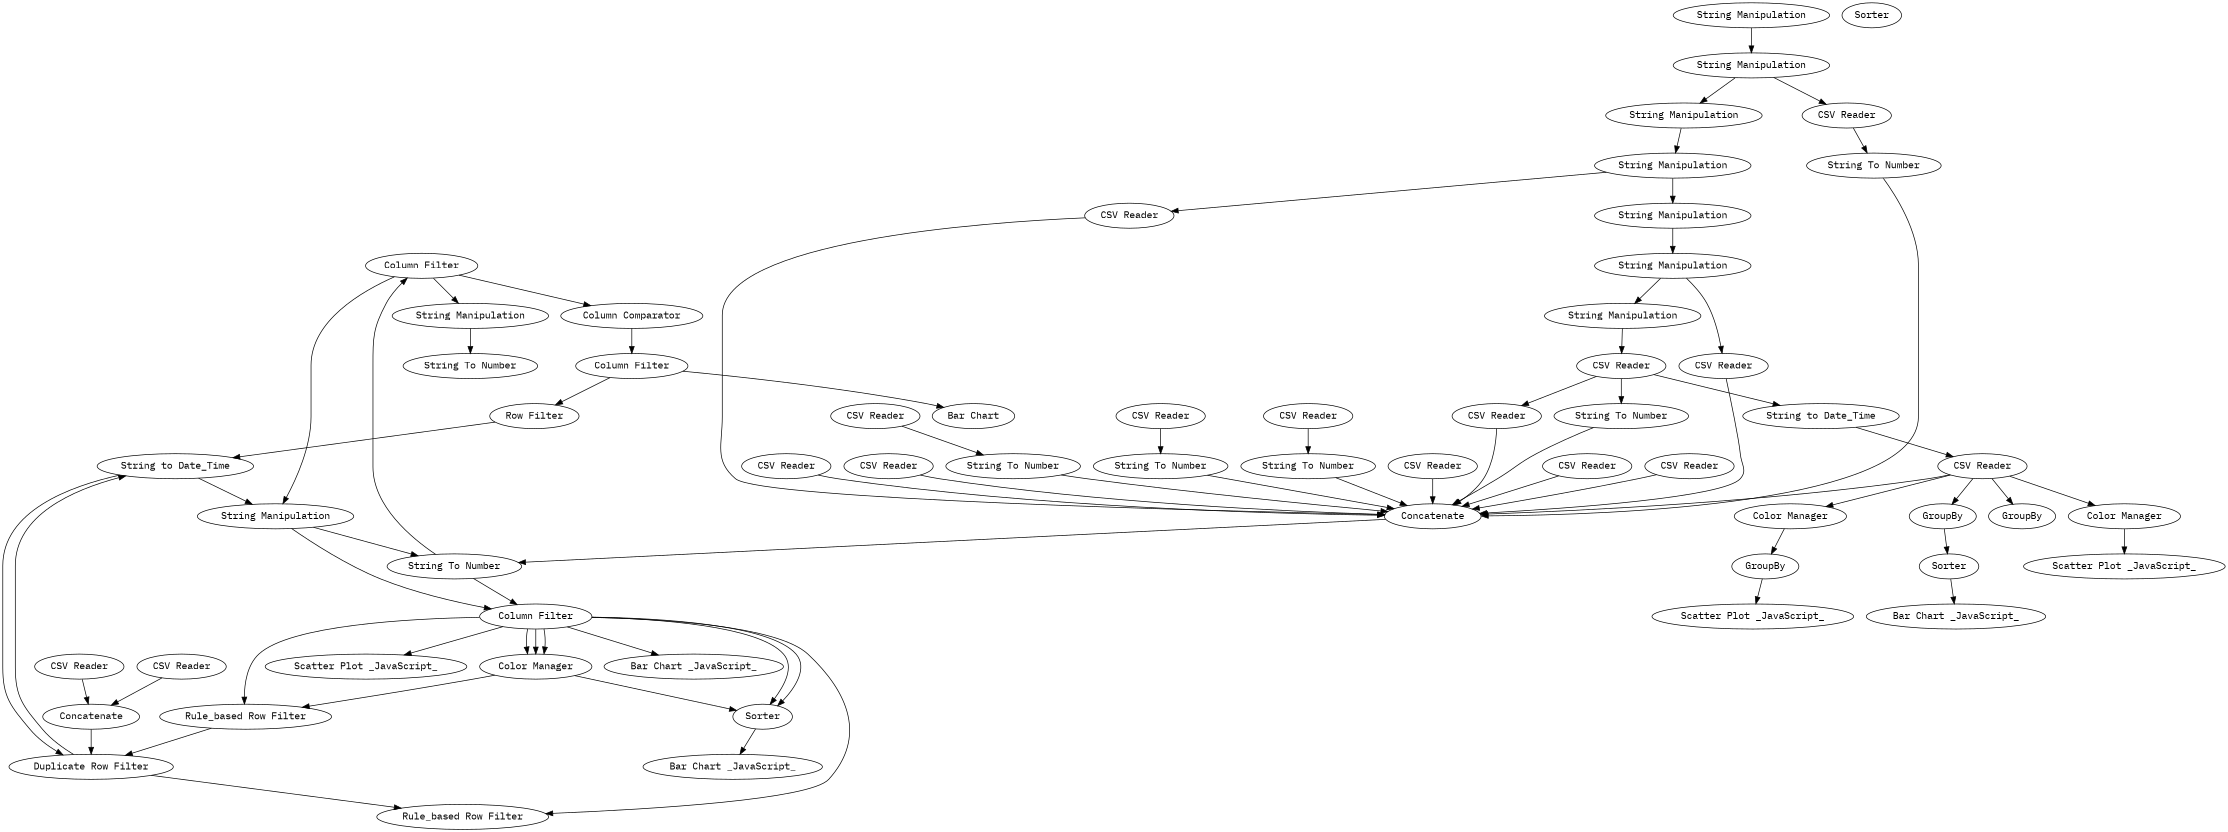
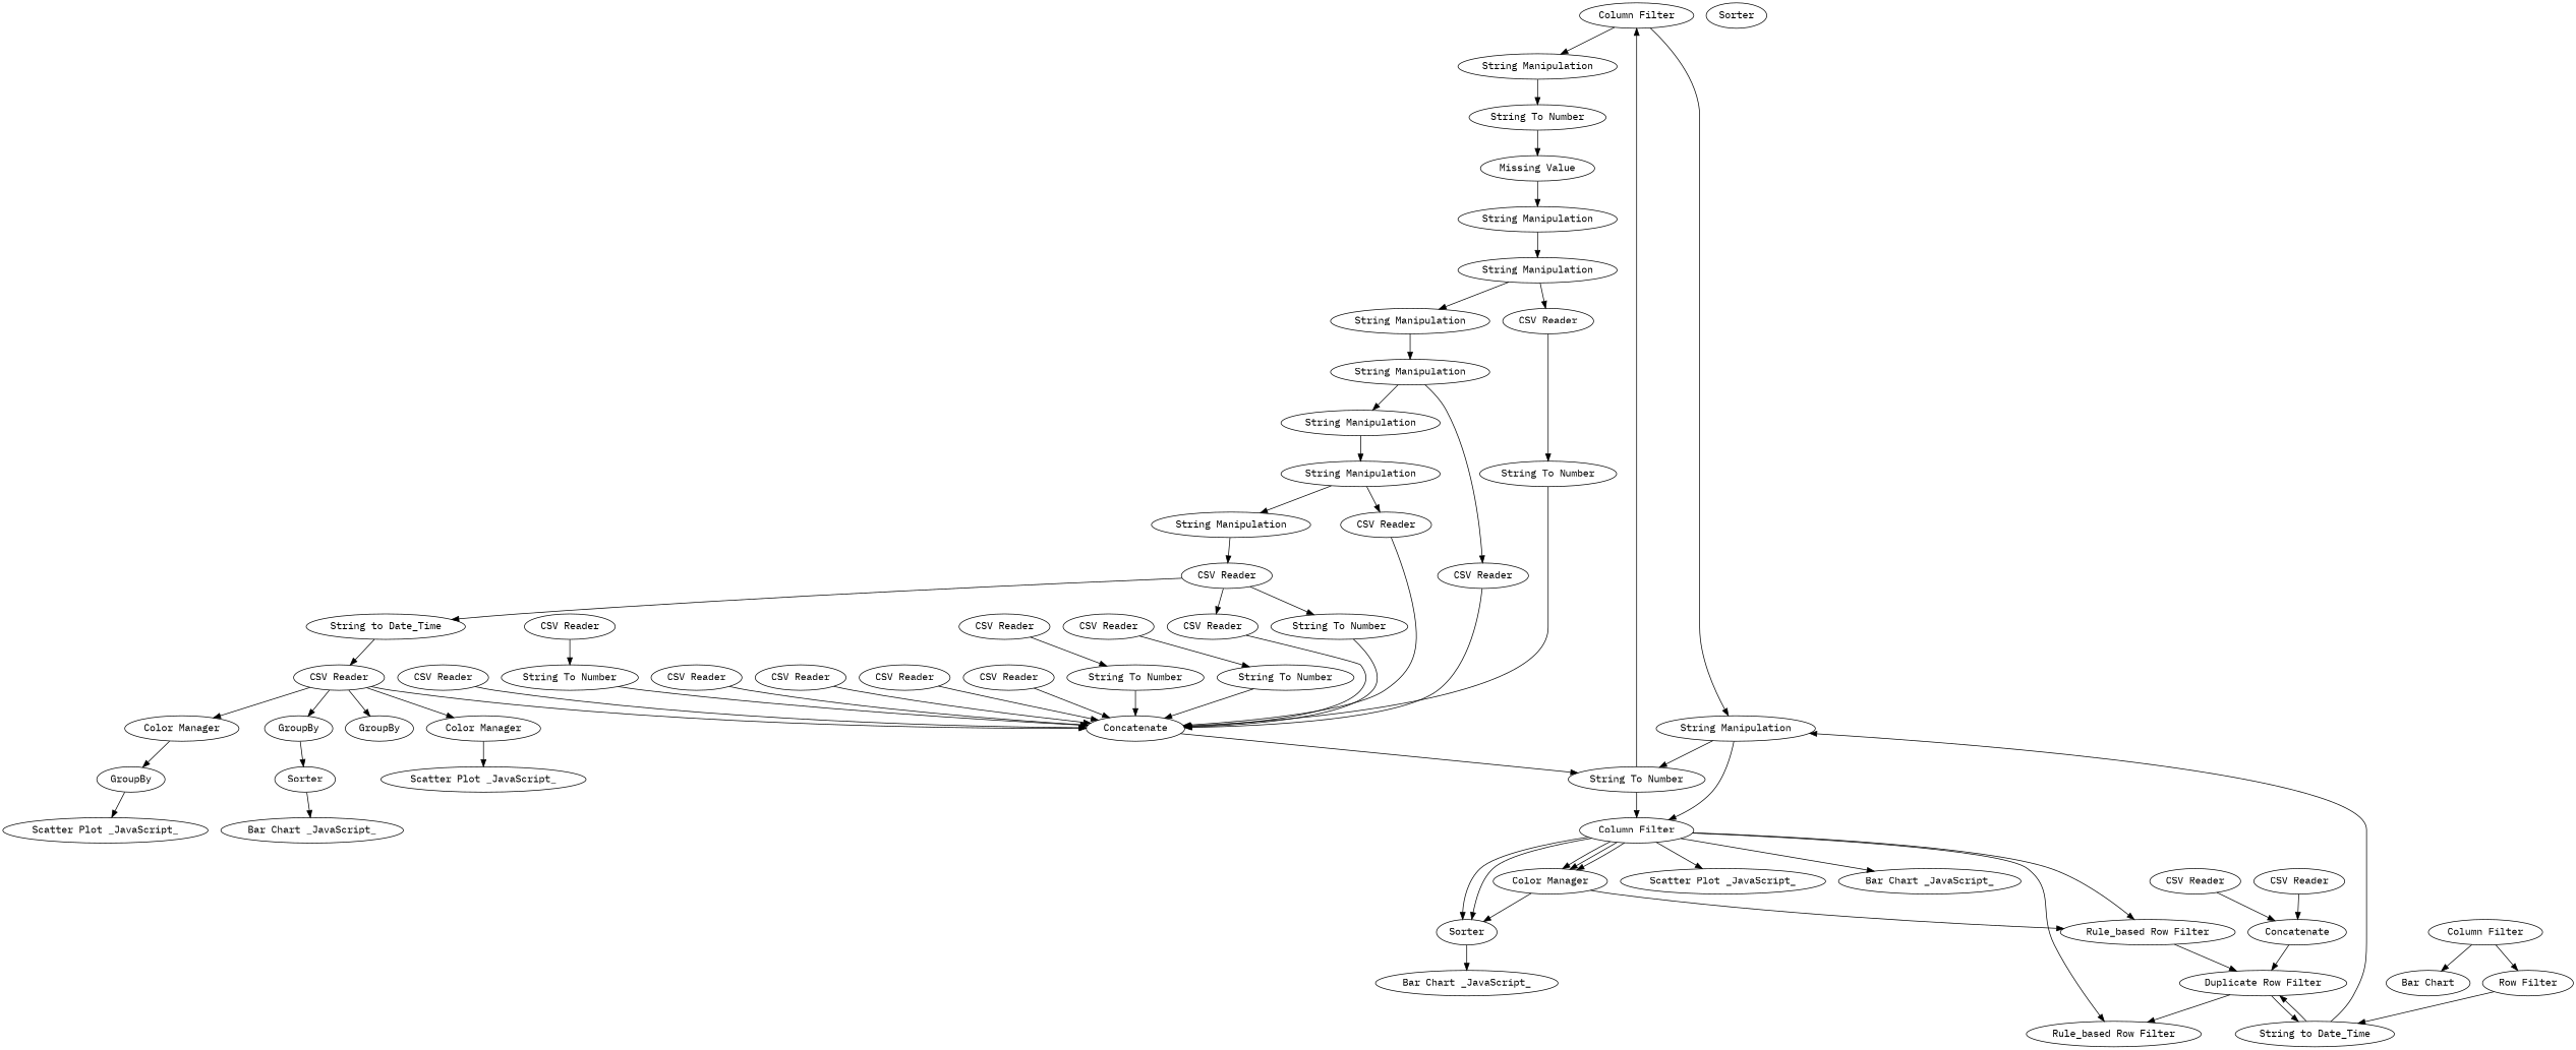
  digraph {
    fontname="IBM Plex Mono"
    rankdir=TB
    node [fontname="IBM Plex Mono"]
    edge [fontname="IBM Plex Mono"]
    n1 [label="Column Filter"]
-   n2 [label="Column Comparator"]
    n3 [label="String Manipulation"]
    n4 [label="String Manipulation"]
    n5 [label="Column Filter"]
    n6 [label="String To Number"]
    n7 [label="Column Filter"]
    n8 [label="String To Number"]
    n9 [label="Bar Chart"]
    n10 [label="Row Filter"]
    n11 [label="String to Date_Time"]
    n12 [label="Duplicate Row Filter"]
    n13 [label="Rule_based Row Filter"]
    n14 [label=Sorter]
    n15 [label="Rule_based Row Filter"]
    n16 [label="Color Manager"]
    n17 [label=Sorter]
    n18 [label="Scatter Plot _JavaScript_"]
    n19 [label="Bar Chart _JavaScript_"]
    n20 [label="Bar Chart _JavaScript_"]
+   n21 [label="Missing Value"]
    n22 [label="String Manipulation"]
    n23 [label="String Manipulation"]
    n24 [label="String Manipulation"]
    n25 [label="CSV Reader"]
    n26 [label="String to Date_Time"]
    n27 [label="CSV Reader"]
    n28 [label=Concatenate]
    n29 [label="Color Manager"]
    n30 [label="Color Manager"]
    n31 [label=GroupBy]
    n32 [label=GroupBy]
    n33 [label="String Manipulation"]
    n34 [label="String To Number"]
    n35 [label="String Manipulation"]
    n36 [label="CSV Reader"]
    n37 [label="String Manipulation"]
    n38 [label="String Manipulation"]
    n39 [label="CSV Reader"]
    n40 [label="CSV Reader"]
    n41 [label="CSV Reader"]
    n42 [label="String To Number"]
    n43 [label="Scatter Plot _JavaScript_"]
    n44 [label=GroupBy]
    n45 [label=Sorter]
    n46 [label="CSV Reader"]
    n47 [label=Concatenate]
    n48 [label="CSV Reader"]
    n49 [label="CSV Reader"]
    n50 [label="CSV Reader"]
    n51 [label="String To Number"]
    n52 [label="CSV Reader"]
    n53 [label="CSV Reader"]
    n54 [label="CSV Reader"]
    n55 [label="CSV Reader"]
    n56 [label="CSV Reader"]
    n57 [label="String To Number"]
    n58 [label="CSV Reader"]
    n59 [label="String To Number"]
    n60 [label="Scatter Plot _JavaScript_"]
    n61 [label="Bar Chart _JavaScript_"]
-   n1 -> n2
    n1 -> n3
    n1 -> n4
-   n2 -> n5
    n3 -> n6
    n3 -> n7
    n4 -> n8
    n5 -> n9
    n5 -> n10
    n6 -> n1
    n6 -> n7
    n7 -> n13
    n7 -> n15
    n7 -> n16
    n7 -> n16
    n7 -> n16
    n7 -> n17
    n7 -> n17
    n7 -> n18
    n7 -> n19
+   n8 -> n21
    n10 -> n11
    n11 -> n3
    n11 -> n12
    n12 -> n11
    n12 -> n13
    n15 -> n12
    n16 -> n15
    n16 -> n17
    n17 -> n20
+   n21 -> n22
    n22 -> n23
    n23 -> n24
    n23 -> n25
    n24 -> n33
    n25 -> n34
    n26 -> n27
    n27 -> n28
    n27 -> n29
    n27 -> n30
    n27 -> n31
    n27 -> n32
    n28 -> n6
    n29 -> n43
    n30 -> n44
    n32 -> n45
    n33 -> n35
    n33 -> n36
    n34 -> n28
    n35 -> n37
    n36 -> n28
    n37 -> n38
    n37 -> n39
    n38 -> n40
    n39 -> n28
    n40 -> n26
    n40 -> n41
    n40 -> n42
    n41 -> n28
    n42 -> n28
    n44 -> n60
    n45 -> n61
    n46 -> n47
    n47 -> n12
    n48 -> n47
    n49 -> n28
    n50 -> n51
    n51 -> n28
    n52 -> n28
    n53 -> n28
    n54 -> n28
    n55 -> n28
    n56 -> n57
    n57 -> n28
    n58 -> n59
    n59 -> n28
  }
